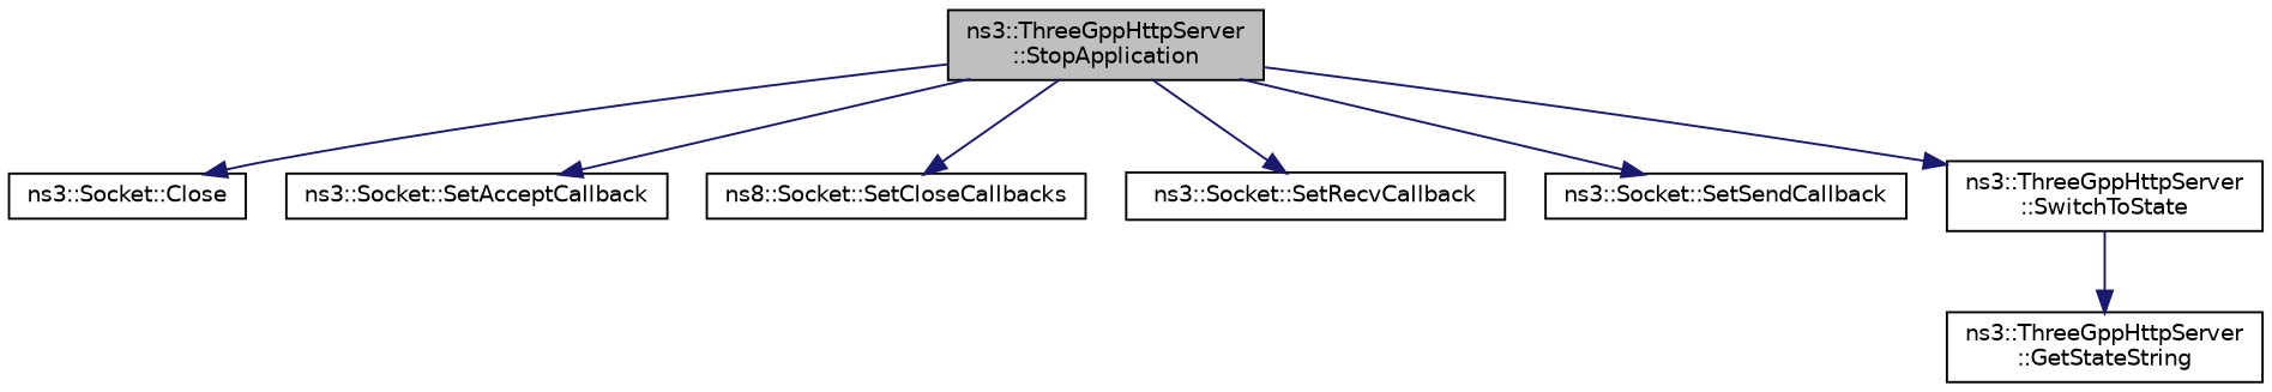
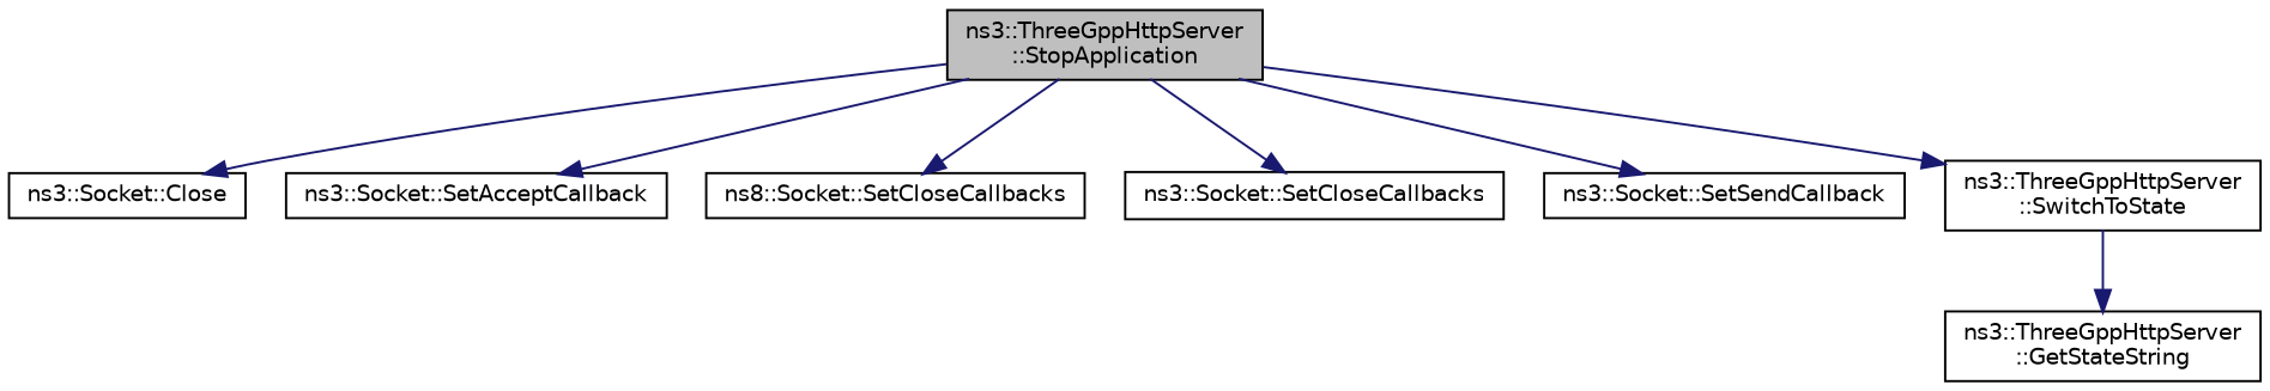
  digraph {
    rankdir=TB
    node [color=black fillcolor=white fontname=Helvetica fontsize=10 shape=record style=filled]
    edge [color=midnightblue fontname=Helvetica fontsize=10 labelfontname=Helvetica labelfontsize=10 style=solid]
    n1 [fillcolor=grey75 fontcolor=black height=0.2 label="ns3::ThreeGppHttpServer\l::StopApplication" width=0.4]
    n2 [height=0.2 label="ns3::Socket::Close" width=0.4]
    n3 [height=0.2 label="ns3::Socket::SetAcceptCallback" width=0.4]
    n4 [height=0.2 label="ns8::Socket::SetCloseCallbacks" width=0.4]
-   n5 [height=0.2 label="ns3::Socket::SetRecvCallback" width=0.4]
+   n5 [height=0.2 label="ns3::Socket::SetCloseCallbacks" width=0.4]
    n6 [height=0.2 label="ns3::Socket::SetSendCallback" width=0.4]
    n7 [height=0.2 label="ns3::ThreeGppHttpServer\l::SwitchToState" width=0.4]
    n8 [height=0.2 label="ns3::ThreeGppHttpServer\l::GetStateString" width=0.4]
    n1 -> n2
    n1 -> n3
    n1 -> n4
    n1 -> n5
    n1 -> n6
    n1 -> n7
    n7 -> n8
  }
